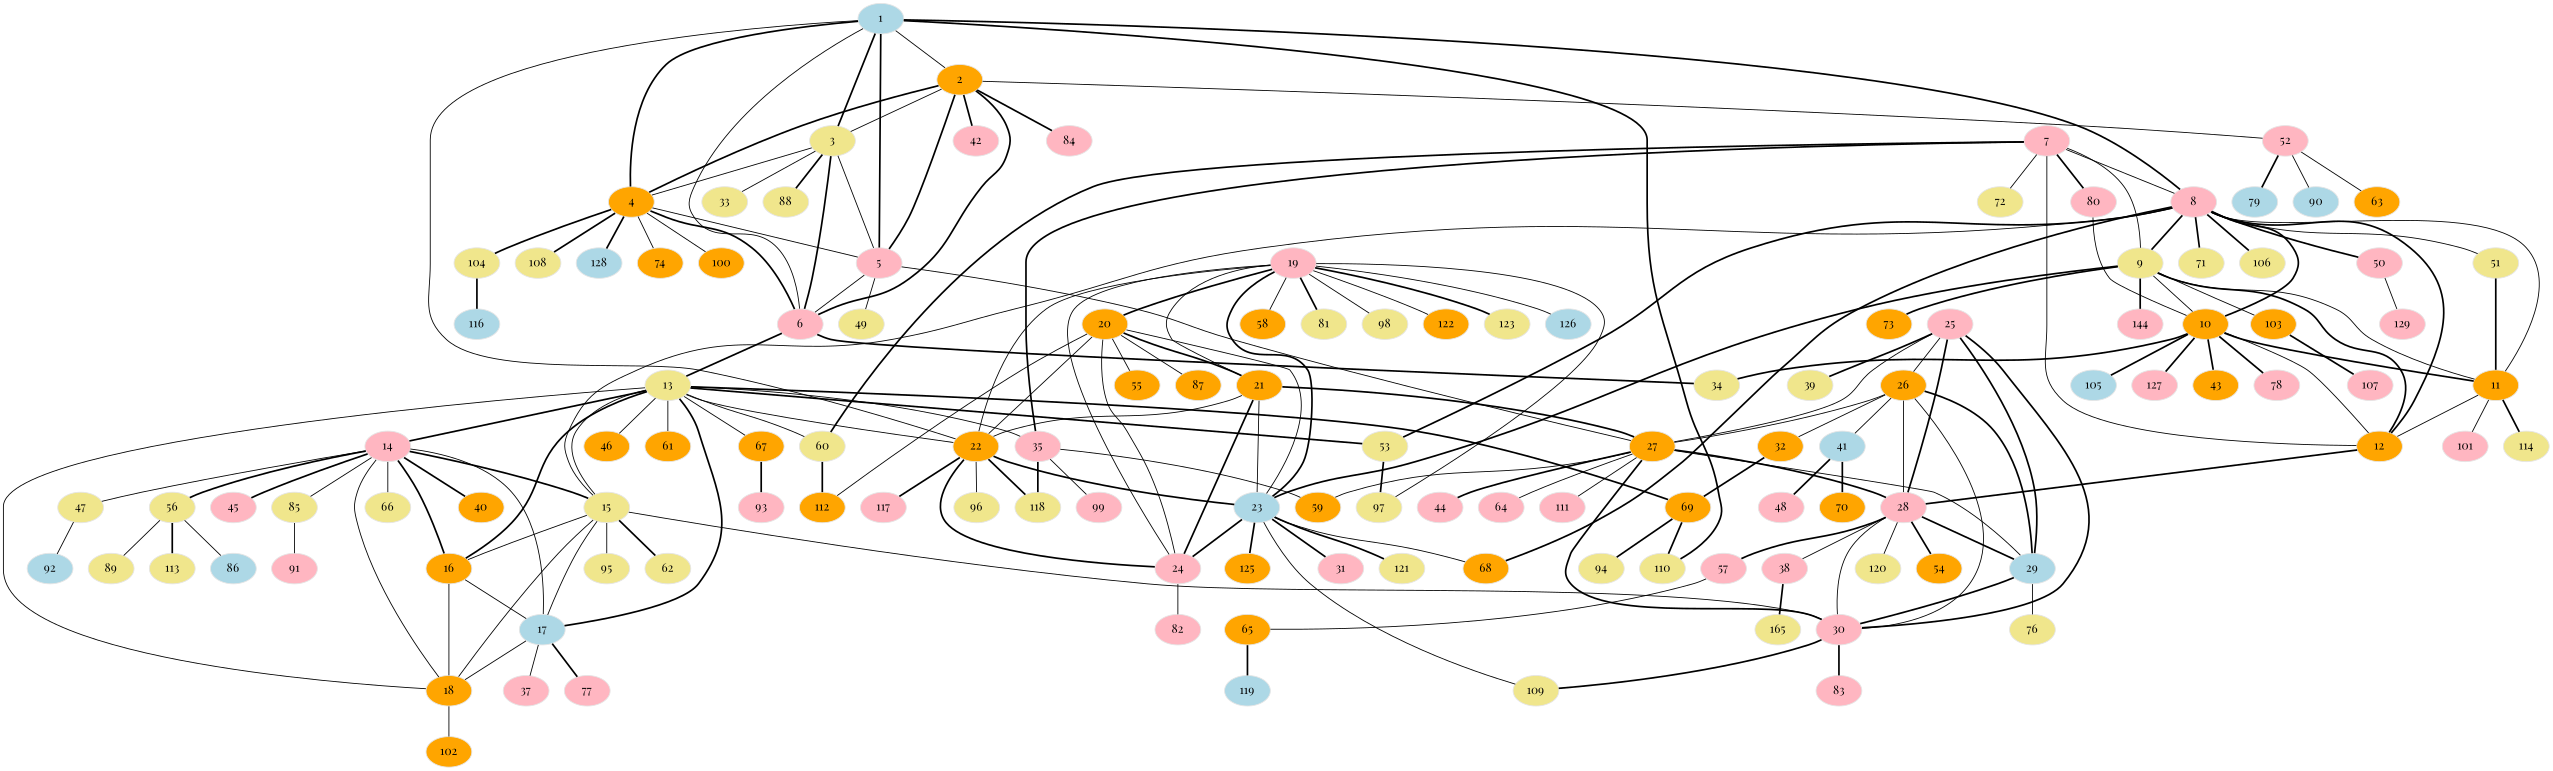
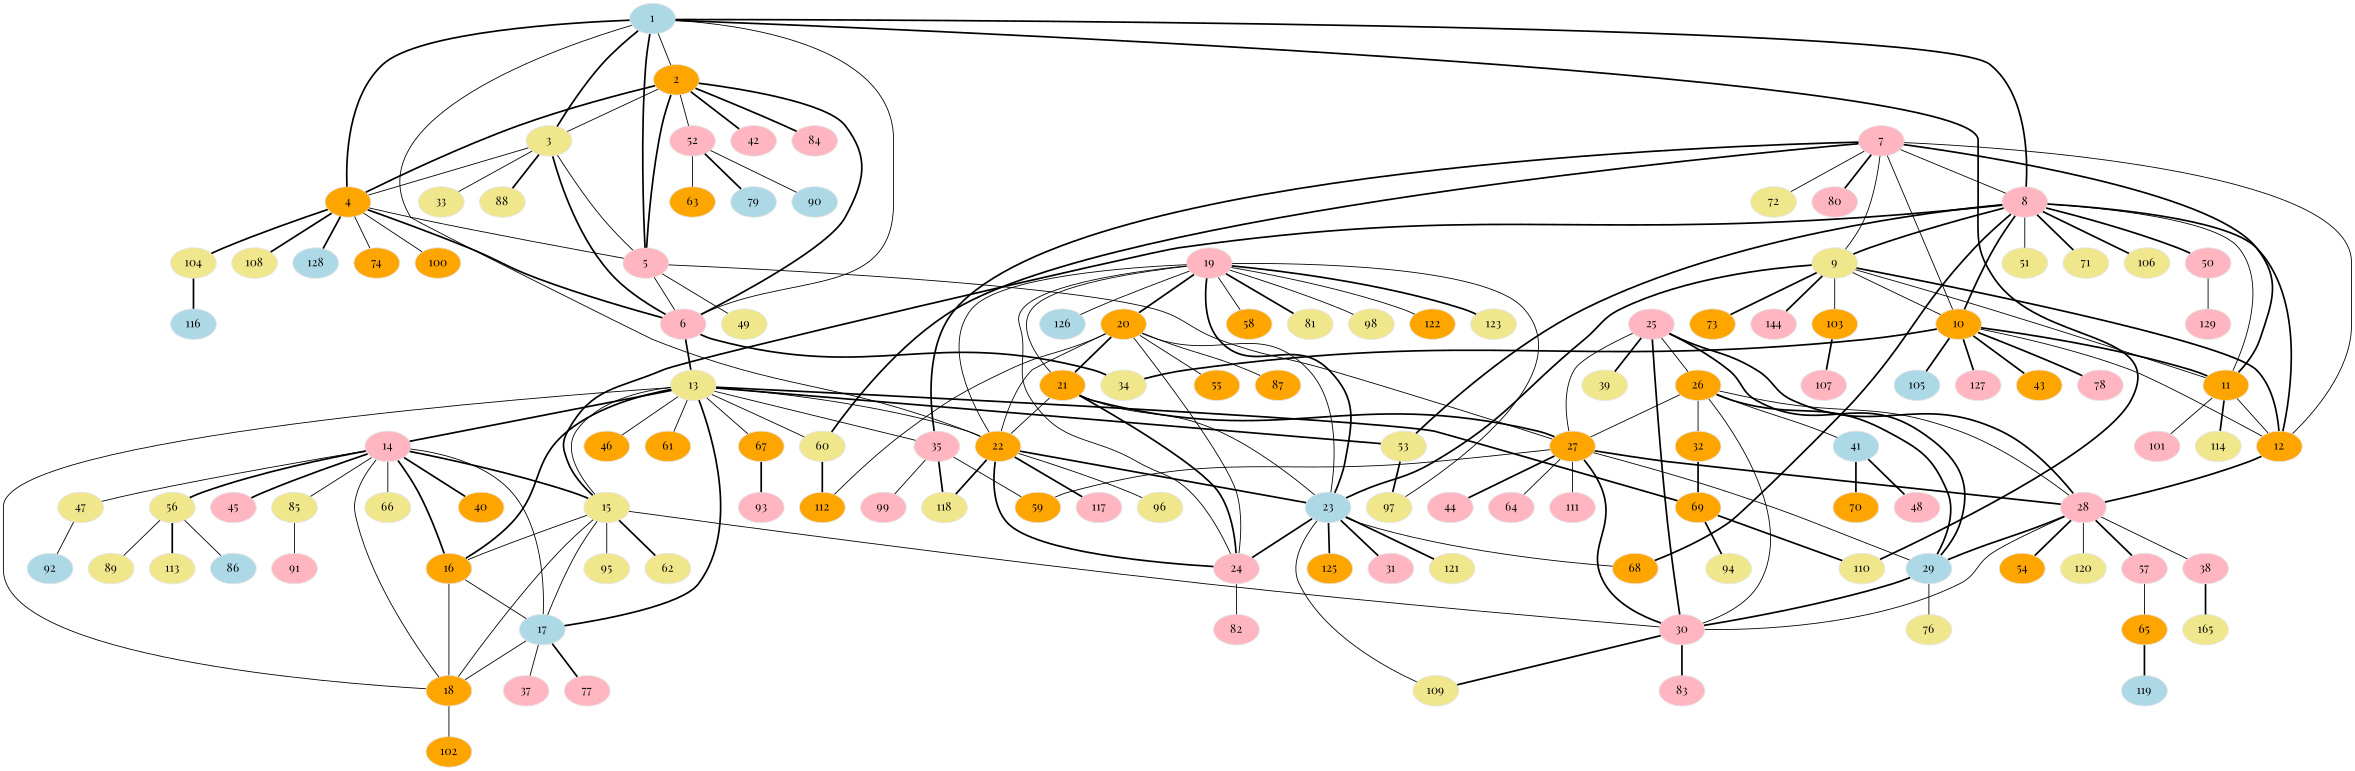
  graph {
    fontname="Playfair Display"
    node [color=gray90 fillcolor=khaki fontname="Playfair Display" style=filled]
    edge [fontname="Playfair Display" style=bold]
    1 [fillcolor=lightblue]
    2 [fillcolor=orange]
    3
    4 [fillcolor=orange]
    5 [fillcolor=lightpink]
    6 [fillcolor=lightpink]
    8 [fillcolor=lightpink]
    22 [fillcolor=orange]
    110
    42 [fillcolor=lightpink]
    52 [fillcolor=lightpink]
    84 [fillcolor=lightpink]
    33
    88
    74 [fillcolor=orange]
    100 [fillcolor=orange]
    104
    108
    128 [fillcolor=lightblue]
    27 [fillcolor=orange]
    49
    13
    34
    9
    10 [fillcolor=orange]
    11 [fillcolor=orange]
    12 [fillcolor=orange]
    15
    50 [fillcolor=lightpink]
    51
    53
    68 [fillcolor=orange]
    71
    106
    23 [fillcolor=lightblue]
    24 [fillcolor=lightpink]
    96
    117 [fillcolor=lightpink]
    118
    63 [fillcolor=orange]
    79 [fillcolor=lightblue]
    90 [fillcolor=lightblue]
    116 [fillcolor=lightblue]
    28 [fillcolor=lightpink]
    30 [fillcolor=lightpink]
    29 [fillcolor=lightblue]
    44 [fillcolor=lightpink]
    59 [fillcolor=orange]
    64 [fillcolor=lightpink]
    111 [fillcolor=lightpink]
    35 [fillcolor=lightpink]
    60
    14 [fillcolor=lightpink]
    16 [fillcolor=orange]
    17 [fillcolor=lightblue]
    18 [fillcolor=orange]
    46 [fillcolor=orange]
    61 [fillcolor=orange]
    67 [fillcolor=orange]
    69 [fillcolor=orange]
    7 [fillcolor=lightpink]
    72
    80 [fillcolor=lightpink]
    73 [fillcolor=orange]
    103 [fillcolor=orange]
    n66 [fillcolor=lightpink label=144]
    43 [fillcolor=orange]
    78 [fillcolor=lightpink]
    105 [fillcolor=lightblue]
    127 [fillcolor=lightpink]
    101 [fillcolor=lightpink]
    114
    99 [fillcolor=lightpink]
    112 [fillcolor=orange]
    62
    95
    129 [fillcolor=lightpink]
    97
    31 [fillcolor=lightpink]
    109
    121
    125 [fillcolor=orange]
    107 [fillcolor=lightpink]
    38 [fillcolor=lightpink]
    54 [fillcolor=orange]
    57 [fillcolor=lightpink]
    120
    40 [fillcolor=orange]
    45 [fillcolor=lightpink]
    47
    56
    66
    85
    37 [fillcolor=lightpink]
    77 [fillcolor=lightpink]
    102 [fillcolor=orange]
    93 [fillcolor=lightpink]
    94
    92 [fillcolor=lightblue]
    86 [fillcolor=lightblue]
    89
    113
    91 [fillcolor=lightpink]
    83 [fillcolor=lightpink]
    19 [fillcolor=lightpink]
    20 [fillcolor=orange]
    21 [fillcolor=orange]
    58 [fillcolor=orange]
    81
    98
    122 [fillcolor=orange]
    123
    126 [fillcolor=lightblue]
    55 [fillcolor=orange]
    87 [fillcolor=orange]
    82 [fillcolor=lightpink]
    25 [fillcolor=lightpink]
    26 [fillcolor=orange]
    39
    32 [fillcolor=orange]
    41 [fillcolor=lightblue]
    76
    48 [fillcolor=lightpink]
    70 [fillcolor=orange]
    n125 [label=165]
    65 [fillcolor=orange]
    119 [fillcolor=lightblue]
    1 -- 2 [style=solid]
    1 -- 3
    1 -- 4
    1 -- 5
    1 -- 6 [style=solid]
    1 -- 8
    1 -- 22 [style=solid]
    1 -- 110
    2 -- 3 [style=solid]
    2 -- 4
    2 -- 5
    2 -- 6
    2 -- 42
    2 -- 52 [style=solid]
    2 -- 84
    3 -- 4 [style=solid]
    3 -- 5 [style=solid]
    3 -- 6
    3 -- 33 [style=solid]
    3 -- 88
    4 -- 5 [style=solid]
    4 -- 6
    4 -- 74 [style=solid]
    4 -- 100 [style=solid]
    4 -- 104
    4 -- 108
    4 -- 128
    5 -- 6 [style=solid]
    5 -- 27 [style=solid]
    5 -- 49 [style=solid]
    6 -- 13
    6 -- 34
    8 -- 9
    8 -- 10
    8 -- 11 [style=solid]
    8 -- 12
-   8 -- 15 [style=solid]
+   8 -- 15
    8 -- 50
    8 -- 51 [style=solid]
    8 -- 53
    8 -- 68
    8 -- 71
    8 -- 106
    22 -- 23
    22 -- 24
    22 -- 96 [style=solid]
    22 -- 117
    22 -- 118
    52 -- 63 [style=solid]
    52 -- 79
    52 -- 90 [style=solid]
    104 -- 116
    27 -- 28
    27 -- 30
    27 -- 29 [style=solid]
    27 -- 44
    27 -- 59 [style=solid]
    27 -- 64 [style=solid]
    27 -- 111 [style=solid]
    13 -- 22 [style=solid]
    13 -- 15 [style=solid]
    13 -- 53
    13 -- 35 [style=solid]
    13 -- 60 [style=solid]
    13 -- 14
    13 -- 16
    13 -- 17
    13 -- 18 [style=solid]
    13 -- 46 [style=solid]
    13 -- 61 [style=solid]
    13 -- 67 [style=solid]
    13 -- 69
    9 -- 10 [style=solid]
    9 -- 11 [style=solid]
    9 -- 12
    9 -- 23
    9 -- 73
    9 -- 103 [style=solid]
    9 -- n66
    10 -- 34
    10 -- 11
    10 -- 12 [style=solid]
    10 -- 43
    10 -- 78
    10 -- 105
    10 -- 127
    11 -- 12 [style=solid]
    11 -- 101 [style=solid]
    11 -- 114
    12 -- 28
    15 -- 30 [style=solid]
    15 -- 16 [style=solid]
    15 -- 17 [style=solid]
    15 -- 18 [style=solid]
    15 -- 62
    15 -- 95 [style=solid]
    50 -- 129 [style=solid]
    53 -- 97
    23 -- 68 [style=solid]
    23 -- 24
    23 -- 31
    23 -- 109 [style=solid]
    23 -- 121
    23 -- 125
    24 -- 82 [style=solid]
    28 -- 30 [style=solid]
    28 -- 29
    28 -- 38 [style=solid]
    28 -- 54
    28 -- 57
    28 -- 120 [style=solid]
    30 -- 109
    30 -- 83
    29 -- 30
    29 -- 76 [style=solid]
    35 -- 118
    35 -- 59 [style=solid]
    35 -- 99 [style=solid]
    60 -- 112
    14 -- 15
    14 -- 16
    14 -- 17 [style=solid]
    14 -- 18 [style=solid]
    14 -- 40
    14 -- 45
    14 -- 47 [style=solid]
    14 -- 56
    14 -- 66 [style=solid]
    14 -- 85 [style=solid]
    16 -- 17 [style=solid]
    16 -- 18 [style=solid]
    17 -- 18 [style=solid]
    17 -- 37 [style=solid]
    17 -- 77
    18 -- 102 [style=solid]
    67 -- 93
    69 -- 110
    69 -- 94
    7 -- 8 [style=solid]
    7 -- 9 [style=solid]
-   80 -- 10 [style=solid]
-   51 -- 11
+   7 -- 10 [style=solid]
+   7 -- 11
    7 -- 12 [style=solid]
    7 -- 35
    7 -- 60
    7 -- 72 [style=solid]
    7 -- 80
    103 -- 107
    38 -- n125
    57 -- 65 [style=solid]
    47 -- 92 [style=solid]
    56 -- 86 [style=solid]
    56 -- 89 [style=solid]
    56 -- 113
    85 -- 91 [style=solid]
    19 -- 22 [style=solid]
    19 -- 23
    19 -- 24 [style=solid]
    19 -- 97 [style=solid]
    19 -- 20
    19 -- 21 [style=solid]
    19 -- 58 [style=solid]
    19 -- 81
    19 -- 98 [style=solid]
    19 -- 122 [style=solid]
    19 -- 123
    19 -- 126 [style=solid]
    20 -- 22 [style=solid]
    20 -- 23 [style=solid]
    20 -- 24 [style=solid]
    20 -- 112 [style=solid]
    20 -- 21
    20 -- 55 [style=solid]
    20 -- 87 [style=solid]
    21 -- 22 [style=solid]
    21 -- 27
    21 -- 23 [style=solid]
    21 -- 24
    25 -- 27 [style=solid]
    25 -- 28
    25 -- 30
    25 -- 29
    25 -- 26 [style=solid]
    25 -- 39
    26 -- 27 [style=solid]
    26 -- 28 [style=solid]
    26 -- 30 [style=solid]
    26 -- 29
    26 -- 32 [style=solid]
    26 -- 41 [style=solid]
    32 -- 69
    41 -- 48
    41 -- 70
    65 -- 119
  }
